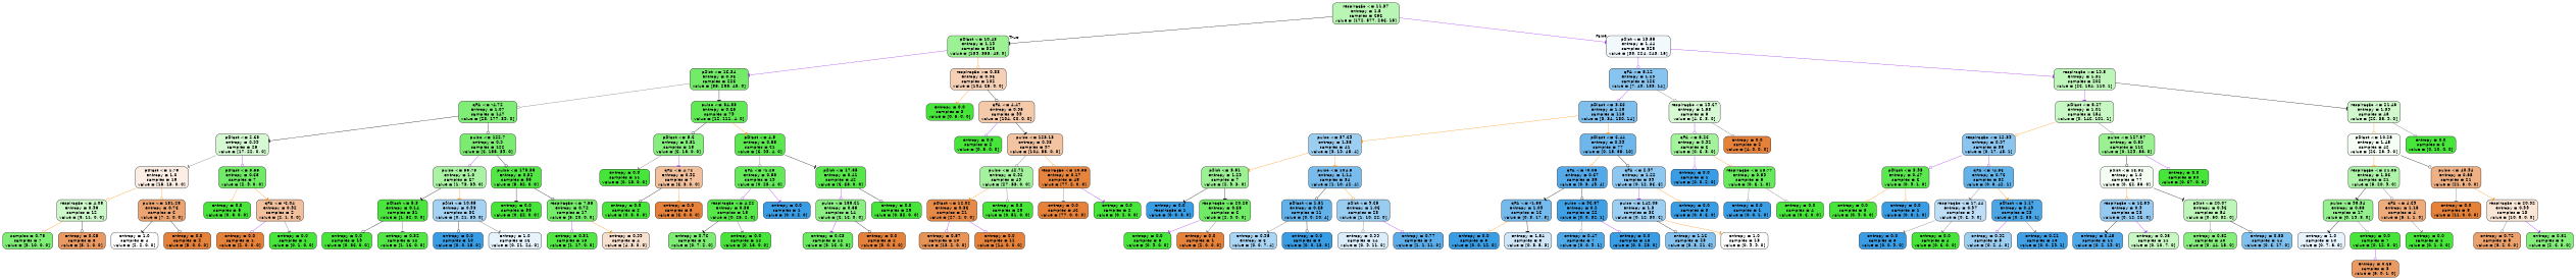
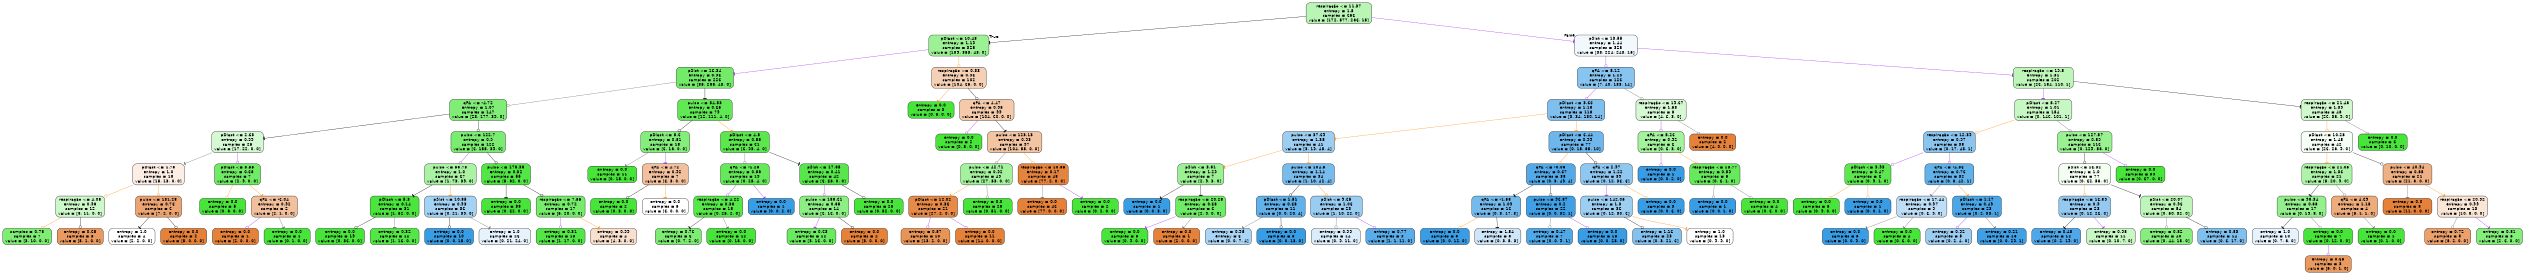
  digraph {
    node [color=black fillcolor="#47e539" fontname=helvetica shape=box style="filled, rounded"]
    edge [arrowhead=odot color=black fontname=helvetica]
    n1 [fillcolor="#b9f5b4" label="respiração <= 11.37\nentropy = 1.5\nsamples = 656\nvalue = [172, 577, 286, 15]"]
    n2 [fillcolor="#9cf194" label="pDiast <= 10.43\nentropy = 1.19\nsamples = 328\nvalue = [139, 353, 43, 0]"]
    n3 [fillcolor="#f2f9fd" label="pSist <= 13.55\nentropy = 1.44\nsamples = 328\nvalue = [33, 224, 243, 15]"]
    n4 [fillcolor="#73eb69" label="pSist <= 16.34\nentropy = 0.96\nsamples = 226\nvalue = [35, 288, 43, 0]"]
    n5 [fillcolor="#f5d0b5" label="respiração <= 0.33\nentropy = 0.96\nsamples = 102\nvalue = [104, 65, 0, 0]"]
    n6 [fillcolor="#87c4ef" label="qPA <= 5.12\nentropy = 1.29\nsamples = 126\nvalue = [7, 40, 133, 14]"]
    n7 [fillcolor="#bef6ba" label="respiração <= 19.5\nentropy = 1.31\nsamples = 202\nvalue = [26, 184, 110, 1]"]
    n8 [fillcolor="#80ed76" label="qPA <= -4.72\nentropy = 1.07\nsamples = 147\nvalue = [23, 177, 39, 0]"]
    n9 [fillcolor="#61e955" label="pulso <= 34.53\nentropy = 0.65\nsamples = 79\nvalue = [12, 111, 4, 0]"]
    n10 [label="entropy = 0.0\nsamples = 3\nvalue = [0, 5, 0, 0]"]
    n11 [fillcolor="#f4caab" label="qPA <= 4.47\nentropy = 0.95\nsamples = 99\nvalue = [104, 60, 0, 0]"]
    n12 [fillcolor="#d5f9d2" label="pDiast <= 2.63\nentropy = 0.99\nsamples = 25\nvalue = [17, 22, 0, 0]"]
    n13 [fillcolor="#7aec70" label="pulso <= 122.7\nentropy = 0.9\nsamples = 122\nvalue = [6, 155, 39, 0]"]
    n14 [fillcolor="#84ee7b" label="pDiast <= 5.6\nentropy = 0.81\nsamples = 18\nvalue = [6, 18, 0, 0]"]
    n15 [fillcolor="#5ae84d" label="pDiast <= 4.5\nentropy = 0.55\nsamples = 61\nvalue = [6, 93, 4, 0]"]
    n16 [fillcolor="#fceee5" label="pDiast <= 1.78\nentropy = 1.0\nsamples = 18\nvalue = [15, 13, 0, 0]"]
    n17 [fillcolor="#70eb65" label="pDiast <= 3.55\nentropy = 0.68\nsamples = 7\nvalue = [2, 9, 0, 0]"]
    n18 [fillcolor="#aaf3a4" label="pulso <= 58.73\nentropy = 1.0\nsamples = 67\nvalue = [1, 73, 39, 0]"]
    n19 [fillcolor="#52e745" label="pulso <= 178.38\nentropy = 0.32\nsamples = 55\nvalue = [5, 82, 0, 0]"]
    n20 [fillcolor="#cdf8c9" label="respiração <= 4.08\nentropy = 0.98\nsamples = 12\nvalue = [8, 11, 0, 0]"]
    n21 [fillcolor="#eca572" label="pulso <= 131.28\nentropy = 0.76\nsamples = 6\nvalue = [7, 2, 0, 0]"]
    n22 [label="entropy = 0.0\nsamples = 5\nvalue = [0, 8, 0, 0]"]
    n23 [fillcolor="#f2c09c" label="qPA <= -6.04\nentropy = 0.92\nsamples = 2\nvalue = [2, 1, 0, 0]"]
    n24 [fillcolor="#7eed74" label="samples = 0.78\nsamples = 7\nvalue = [3, 10, 0, 0]"]
    n25 [fillcolor="#ea9a61" label="entropy = 0.65\nsamples = 5\nvalue = [5, 1, 0, 0]"]
    n26 [fillcolor="#ffffff" label="entropy = 1.0\nsamples = 4\nvalue = [2, 2, 0, 0]"]
    n27 [fillcolor="#e58139" label="entropy = 0.0\nsamples = 2\nvalue = [5, 0, 0, 0]"]
    n28 [fillcolor="#e58139" label="entropy = 0.0\nsamples = 1\nvalue = [2, 0, 0, 0]"]
    n29 [label="entropy = 0.0\nsamples = 1\nvalue = [0, 1, 0, 0]"]
    n30 [fillcolor="#4be63d" label="pDiast <= 5.3\nentropy = 0.14\nsamples = 31\nvalue = [1, 52, 0, 0]"]
    n31 [fillcolor="#a4d2f3" label="pSist <= 10.85\nentropy = 0.93\nsamples = 36\nvalue = [0, 21, 39, 0]"]
    n32 [label="entropy = 0.0\nsamples = 38\nvalue = [0, 62, 0, 0]"]
    n33 [fillcolor="#75ec6a" label="respiração <= 7.55\nentropy = 0.72\nsamples = 17\nvalue = [5, 20, 0, 0]"]
    n34 [label="entropy = 0.0\nsamples = 19\nvalue = [0, 36, 0, 0]"]
    n35 [fillcolor="#52e745" label="entropy = 0.32\nsamples = 12\nvalue = [1, 16, 0, 0]"]
    n36 [fillcolor="#399de5" label="entropy = 0.0\nsamples = 10\nvalue = [0, 0, 15, 0]"]
    n37 [fillcolor="#e6f3fc" label="entropy = 1.0\nsamples = 26\nvalue = [0, 21, 24, 0]"]
    n38 [fillcolor="#52e745" label="entropy = 0.31\nsamples = 13\nvalue = [1, 17, 0, 0]"]
    n39 [fillcolor="#f8e0ce" label="entropy = 0.99\nsamples = 4\nvalue = [4, 3, 0, 0]"]
    n40 [label="entropy = 0.0\nsamples = 11\nvalue = [0, 15, 0, 0]"]
    n41 [fillcolor="#f2c09c" label="qPA <= 4.72\nentropy = 0.92\nsamples = 7\nvalue = [6, 3, 0, 0]"]
    n42 [fillcolor="#64e959" label="qPA <= -1.28\nentropy = 0.58\nsamples = 19\nvalue = [0, 25, 4, 0]"]
    n43 [fillcolor="#57e74a" label="pSist <= 17.85\nentropy = 0.41\nsamples = 42\nvalue = [6, 68, 0, 0]"]
    n44 [label="entropy = 0.0\nsamples = 2\nvalue = [0, 3, 0, 0]"]
-   n45 [fillcolor="#e58139" label="entropy = 0.0\nsamples = 5\nvalue = [6, 0, 0, 0]"]
+   n45 [fillcolor="#ffffff" label="entropy = 0.0\nsamples = 5\nvalue = [6, 0, 0, 0]"]
    n46 [fillcolor="#56e749" label="respiração <= 4.22\nentropy = 0.38\nsamples = 18\nvalue = [0, 25, 2, 0]"]
    n47 [fillcolor="#399de5" label="entropy = 0.0\nsamples = 1\nvalue = [0, 0, 2, 0]"]
    n48 [fillcolor="#8cef83" label="pulso <= 188.61\nentropy = 0.85\nsamples = 14\nvalue = [6, 16, 0, 0]"]
    n49 [label="entropy = 0.0\nsamples = 28\nvalue = [0, 52, 0, 0]"]
    n50 [fillcolor="#7cec72" label="entropy = 0.76\nsamples = 6\nvalue = [0, 7, 2, 0]"]
    n51 [label="entropy = 0.0\nsamples = 12\nvalue = [0, 18, 0, 0]"]
    n52 [fillcolor="#6aea5e" label="entropy = 0.63\nsamples = 12\nvalue = [3, 16, 0, 0]"]
    n53 [fillcolor="#e58139" label="entropy = 0.0\nsamples = 2\nvalue = [3, 0, 0, 0]"]
    n54 [label="entropy = 0.0\nsamples = 2\nvalue = [0, 5, 0, 0]"]
    n55 [fillcolor="#f3c4a2" label="pulso <= 123.13\nentropy = 0.93\nsamples = 97\nvalue = [104, 55, 0, 0]"]
    n56 [fillcolor="#a5f29e" label="pulso <= 42.71\nentropy = 0.92\nsamples = 49\nvalue = [27, 53, 0, 0]"]
    n57 [fillcolor="#e6843e" label="respiração <= 10.85\nentropy = 0.17\nsamples = 48\nvalue = [77, 2, 0, 0]"]
    n58 [fillcolor="#e78a48" label="pDiast <= 12.02\nentropy = 0.36\nsamples = 21\nvalue = [27, 2, 0, 0]"]
    n59 [label="entropy = 0.0\nsamples = 28\nvalue = [0, 51, 0, 0]"]
    n60 [fillcolor="#e58139" label="entropy = 0.0\nsamples = 46\nvalue = [77, 0, 0, 0]"]
    n61 [label="entropy = 0.0\nsamples = 2\nvalue = [0, 2, 0, 0]"]
    n62 [fillcolor="#e99457" label="entropy = 0.57\nsamples = 10\nvalue = [13, 2, 0, 0]"]
    n63 [fillcolor="#e58139" label="entropy = 0.0\nsamples = 11\nvalue = [14, 0, 0, 0]"]
    n64 [fillcolor="#7ebfee" label="pDiast <= 3.66\nentropy = 1.18\nsamples = 118\nvalue = [3, 34, 130, 14]"]
    n65 [fillcolor="#d6f9d3" label="respiração <= 19.67\nentropy = 1.53\nsamples = 8\nvalue = [4, 6, 3, 0]"]
    n66 [fillcolor="#c7f7c2" label="pDiast <= 5.27\nentropy = 1.01\nsamples = 154\nvalue = [0, 146, 101, 1]"]
    n67 [fillcolor="#d0f8cc" label="respiração <= 21.48\nentropy = 1.39\nsamples = 48\nvalue = [26, 38, 9, 0]"]
    n68 [fillcolor="#9ccef2" label="pulso <= 37.69\nentropy = 1.35\nsamples = 41\nvalue = [3, 19, 45, 4]"]
    n69 [fillcolor="#6db7ec" label="pDiast <= 6.44\nentropy = 0.99\nsamples = 77\nvalue = [0, 15, 85, 10]"]
    n70 [fillcolor="#a3f29c" label="qPA <= 5.26\nentropy = 0.92\nsamples = 6\nvalue = [0, 6, 3, 0]"]
    n71 [fillcolor="#e58139" label="entropy = 0.0\nsamples = 2\nvalue = [4, 0, 0, 0]"]
    n72 [fillcolor="#9bf193" label="pSist <= 3.81\nentropy = 1.29\nsamples = 7\nvalue = [2, 9, 3, 0]"]
    n73 [fillcolor="#78bced" label="pulso <= 104.5\nentropy = 1.14\nsamples = 34\nvalue = [1, 10, 42, 4]"]
    n74 [fillcolor="#54aae8" label="qPA <= -0.08\nentropy = 0.67\nsamples = 38\nvalue = [0, 3, 49, 4]"]
    n75 [fillcolor="#8ec7f0" label="qPA <= 2.97\nentropy = 1.22\nsamples = 39\nvalue = [0, 12, 36, 6]"]
-   n76 [fillcolor="#399de5" label="entropy = 0.0\nrespiração = 1\nvalue = [0, 0, 3, 0]"]
+   n76 [fillcolor="#399de5" label="entropy = 0.0\nsamples = 1\nvalue = [0, 0, 3, 0]"]
    n77 [fillcolor="#70eb65" label="respiração <= 20.28\nentropy = 0.68\nsamples = 6\nvalue = [2, 9, 0, 0]"]
    n78 [fillcolor="#61b1ea" label="pDiast <= 1.51\nentropy = 0.65\nsamples = 11\nvalue = [0, 0, 20, 4]"]
    n79 [fillcolor="#98ccf1" label="pSist <= 9.65\nentropy = 1.06\nsamples = 23\nvalue = [1, 10, 22, 0]"]
    n80 [label="entropy = 0.0\nsamples = 5\nvalue = [0, 9, 0, 0]"]
    n81 [fillcolor="#e58139" label="entropy = 0.0\nsamples = 1\nvalue = [2, 0, 0, 0]"]
    n82 [fillcolor="#aad5f4" label="entropy = 0.95\nentropy = 6\nvalue = [0, 0, 7, 4]"]
    n83 [fillcolor="#399de5" label="entropy = 0.0\nsamples = 5\nvalue = [0, 0, 13, 0]"]
    n84 [fillcolor="#dbedfa" label="entropy = 0.99\nsamples = 14\nvalue = [0, 9, 11, 0]"]
    n85 [fillcolor="#5aade9" label="entropy = 0.77\nsamples = 9\nvalue = [1, 1, 11, 0]"]
    n86 [fillcolor="#74baed" label="qPA <= -1.58\nentropy = 1.09\nsamples = 16\nvalue = [0, 3, 17, 3]"]
    n87 [fillcolor="#3fa0e6" label="pulso <= 96.87\nentropy = 0.2\nsamples = 22\nvalue = [0, 0, 32, 1]"]
    n88 [fillcolor="#9ccef2" label="pulso <= 142.05\nentropy = 1.3\nsamples = 36\nvalue = [0, 12, 30, 6]"]
    n89 [fillcolor="#399de5" label="entropy = 0.0\nsamples = 3\nvalue = [0, 0, 6, 0]"]
    n90 [fillcolor="#399de5" label="entropy = 0.0\nsamples = 8\nvalue = [0, 0, 12, 0]"]
    n91 [fillcolor="#cee6f8" label="entropy = 1.54\nsamples = 8\nvalue = [0, 3, 5, 3]"]
    n92 [fillcolor="#4fa8e8" label="entropy = 0.47\nsamples = 7\nvalue = [0, 0, 9, 1]"]
    n93 [fillcolor="#399de5" label="entropy = 0.0\nsamples = 15\nvalue = [0, 0, 23, 0]"]
    n94 [fillcolor="#83c2ef" label="entropy = 1.16\nsamples = 23\nvalue = [0, 3, 21, 6]"]
    n95 [fillcolor="#ffffff" label="entropy = 1.0\nsamples = 13\nvalue = [0, 9, 9, 0]"]
    n96 [fillcolor="#399de5" label="entropy = 0.0\nsamples = 1\nvalue = [0, 0, 2, 0]"]
    n97 [fillcolor="#66e95a" label="respiração <= 13.77\nentropy = 0.59\nsamples = 5\nvalue = [0, 6, 1, 0]"]
    n98 [fillcolor="#399de5" label="entropy = 0.0\nsamples = 1\nvalue = [0, 0, 1, 0]"]
    n99 [label="entropy = 0.0\nsamples = 4\nvalue = [0, 6, 0, 0]"]
    n100 [fillcolor="#8ac5f0" label="respiração <= 12.39\nentropy = 0.97\nsamples = 38\nvalue = [0, 17, 43, 1]"]
    n101 [fillcolor="#9af192" label="pulso <= 127.57\nentropy = 0.89\nsamples = 116\nvalue = [0, 129, 58, 0]"]
    n102 [fillcolor="#f5fef4" label="pDiast <= 10.28\nentropy = 1.45\nsamples = 42\nvalue = [26, 28, 9, 0]"]
    n103 [label="entropy = 0.0\nsamples = 6\nvalue = [0, 10, 0, 0]"]
    n104 [fillcolor="#5be84f" label="pDiast <= 3.93\nentropy = 0.47\nsamples = 6\nvalue = [0, 9, 1, 0]"]
    n105 [fillcolor="#62b2ea" label="qPA <= -4.36\nentropy = 0.76\nsamples = 32\nvalue = [0, 8, 42, 1]"]
    n106 [fillcolor="#f3fdf2" label="pSist <= 16.32\nentropy = 1.0\nsamples = 77\nvalue = [0, 62, 58, 0]"]
    n107 [label="entropy = 0.0\nsamples = 39\nvalue = [0, 67, 0, 0]"]
    n108 [label="entropy = 0.0\nsamples = 5\nvalue = [0, 9, 0, 0]"]
    n109 [fillcolor="#399de5" label="entropy = 0.0\nsamples = 1\nvalue = [0, 0, 1, 0]"]
    n110 [fillcolor="#bddef6" label="respiração <= 17.44\nentropy = 0.97\nsamples = 9\nvalue = [0, 6, 9, 0]"]
    n111 [fillcolor="#4aa6e7" label="pDiast <= 1.17\nentropy = 0.49\nsamples = 23\nvalue = [0, 2, 33, 1]"]
    n112 [fillcolor="#399de5" label="entropy = 0.0\nsamples = 5\nvalue = [0, 0, 9, 0]"]
    n113 [label="entropy = 0.0\nsamples = 4\nvalue = [0, 6, 0, 0]"]
    n114 [fillcolor="#9ccef2" label="entropy = 0.92\nsamples = 5\nvalue = [0, 2, 4, 0]"]
    n115 [fillcolor="#40a0e6" label="entropy = 0.21\nsamples = 18\nvalue = [0, 0, 29, 1]"]
    n116 [fillcolor="#94caf1" label="respiração <= 16.89\nentropy = 0.9\nsamples = 23\nvalue = [0, 12, 26, 0]"]
    n117 [fillcolor="#bdf6b8" label="pSist <= 20.07\nentropy = 0.96\nsamples = 54\nvalue = [0, 50, 32, 0]"]
    n118 [fillcolor="#4ea7e8" label="entropy = 0.45\nsamples = 12\nvalue = [0, 2, 19, 0]"]
    n119 [fillcolor="#c8f7c4" label="entropy = 0.98\nsamples = 11\nvalue = [0, 10, 7, 0]"]
    n120 [fillcolor="#86ee7c" label="entropy = 0.82\nsamples = 40\nvalue = [0, 44, 15, 0]"]
    n121 [fillcolor="#7fc0ee" label="entropy = 0.83\nsamples = 14\nvalue = [0, 6, 17, 0]"]
    n122 [fillcolor="#aef4a8" label="respiração <= 21.05\nentropy = 1.36\nsamples = 21\nvalue = [5, 20, 9, 0]"]
    n123 [fillcolor="#efb184" label="pulso <= 40.94\nentropy = 0.85\nsamples = 21\nvalue = [21, 8, 0, 0]"]
    n124 [fillcolor="#94f08c" label="pulso <= 98.34\nentropy = 0.88\nsamples = 17\nvalue = [0, 19, 8, 0]"]
    n125 [fillcolor="#eeab7b" label="qPA <= 4.69\nentropy = 1.15\nsamples = 4\nvalue = [5, 1, 1, 0]"]
    n126 [fillcolor="#e58139" label="entropy = 0.0\nsamples = 8\nvalue = [11, 0, 0, 0]"]
    n127 [fillcolor="#fae6d7" label="respiração <= 20.92\nentropy = 0.99\nsamples = 13\nvalue = [10, 8, 0, 0]"]
    n128 [fillcolor="#e6f3fc" label="entropy = 1.0\nsamples = 10\nvalue = [0, 7, 8, 0]"]
    n129 [label="entropy = 0.0\nsamples = 7\nvalue = [0, 12, 0, 0]"]
    n130 [label="entropy = 0.0\nsamples = 1\nvalue = [0, 1, 0, 0]"]
    n131 [fillcolor="#ea9a61" label="entropy = 0.65\nsamples = 3\nvalue = [5, 0, 1, 0]"]
    n132 [fillcolor="#eca06a" label="entropy = 0.72\nsamples = 8\nvalue = [8, 2, 0, 0]"]
    n133 [fillcolor="#84ee7b" label="entropy = 0.81\nsamples = 5\nvalue = [2, 6, 0, 0]"]
    n1 -> n2 [arrowhead=tee headlabel=True labelangle=45 labeldistance=2.5]
    n1 -> n3 [arrowhead=tee color=purple headlabel=False labelangle=-45 labeldistance=2.5]
    n2 -> n4 [arrowhead=tee color=purple]
    n2 -> n5 [color=darkorange]
    n3 -> n6 [color=purple]
    n3 -> n7 [arrowhead=tee color=purple]
    n4 -> n8 [color=gray40]
    n4 -> n9 [arrowhead=tee]
    n5 -> n10 [arrowhead=tee color=darkorange]
    n5 -> n11
    n6 -> n64 [color=purple]
    n6 -> n65 [color=gray40]
    n7 -> n66 [arrowhead=tee color=purple]
    n7 -> n67 [arrowhead=tee]
    n8 -> n12 [arrowhead=tee]
    n8 -> n13
    n9 -> n14
    n9 -> n15 [arrowhead=tee color=darkorange]
    n11 -> n54 [color=purple]
    n11 -> n55 [arrowhead=tee]
    n12 -> n16 [arrowhead=tee color=gray40]
    n12 -> n17 [color=purple]
    n13 -> n18 [color=purple]
    n13 -> n19
    n14 -> n40 [arrowhead=tee color=gray40]
    n14 -> n41 [arrowhead=tee color=purple]
    n15 -> n42 [color=gray40]
    n15 -> n43 [arrowhead=tee]
    n16 -> n20 [color=darkorange]
    n16 -> n21 [color=darkorange]
    n17 -> n22 [color=darkorange]
    n17 -> n23 [arrowhead=tee color=darkorange]
    n18 -> n30 [arrowhead=tee]
    n18 -> n31 [arrowhead=tee color=darkorange]
    n19 -> n32 [arrowhead=tee]
    n19 -> n33
    n20 -> n24 [color=darkorange]
    n20 -> n25
    n21 -> n26 [arrowhead=tee]
    n21 -> n27
    n23 -> n28 [color=purple]
    n23 -> n29 [arrowhead=tee color=gray40]
    n30 -> n34
    n30 -> n35 [arrowhead=tee color=gray40]
    n31 -> n36
    n31 -> n37 [arrowhead=tee color=gray40]
    n33 -> n38 [color=purple]
    n33 -> n39 [arrowhead=tee color=darkorange]
    n41 -> n44
    n41 -> n45 [arrowhead=tee color=darkorange]
    n42 -> n46 [color=purple]
    n42 -> n47 [arrowhead=tee color=purple]
    n43 -> n48 [color=purple]
    n43 -> n49
    n46 -> n50 [arrowhead=tee]
    n46 -> n51 [arrowhead=tee color=gray40]
    n48 -> n52 [arrowhead=tee color=purple]
    n48 -> n53
    n55 -> n56 [color=gray40]
    n55 -> n57 [color=darkorange]
    n56 -> n58 [arrowhead=tee color=darkorange]
    n56 -> n59 [color=gray40]
    n57 -> n60 [arrowhead=tee color=gray40]
    n57 -> n61 [arrowhead=tee color=purple]
    n58 -> n62 [color=purple]
    n58 -> n63 [color=purple]
    n64 -> n68 [arrowhead=tee color=darkorange]
    n64 -> n69 [arrowhead=tee color=darkorange]
    n65 -> n70 [color=purple]
    n65 -> n71 [color=gray40]
    n66 -> n100 [color=darkorange]
    n66 -> n101 [color=gray40]
    n67 -> n102 [color=darkorange]
    n67 -> n103 [color=gray40]
    n68 -> n72 [arrowhead=tee color=darkorange]
    n68 -> n73 [arrowhead=tee color=darkorange]
    n69 -> n74 [color=darkorange]
    n69 -> n75
    n70 -> n96 [color=purple]
    n70 -> n97 [color=darkorange]
    n72 -> n76 [arrowhead=tee]
    n72 -> n77 [arrowhead=tee]
    n73 -> n78
    n73 -> n79 [color=darkorange]
    n74 -> n86 [arrowhead=tee]
    n74 -> n87
    n75 -> n88 [arrowhead=tee color=purple]
    n75 -> n89 [color=darkorange]
    n77 -> n80 [arrowhead=tee color=purple]
    n77 -> n81 [arrowhead=tee color=gray40]
    n78 -> n82 [arrowhead=tee color=gray40]
    n78 -> n83
    n79 -> n84 [color=gray40]
    n79 -> n85 [color=purple]
    n86 -> n90 [color=darkorange]
    n86 -> n91 [arrowhead=tee]
    n87 -> n92 [color=gray40]
    n87 -> n93 [color=purple]
    n88 -> n94
    n88 -> n95 [arrowhead=tee color=darkorange]
    n97 -> n98 [color=gray40]
    n97 -> n99 [color=gray40]
    n100 -> n104 [color=purple]
    n100 -> n105 [color=purple]
    n101 -> n106
    n101 -> n107 [color=purple]
    n102 -> n122 [arrowhead=tee color=darkorange]
    n102 -> n123
    n104 -> n108 [color=darkorange]
    n104 -> n109 [color=darkorange]
    n105 -> n110 [arrowhead=tee color=gray40]
    n105 -> n111 [arrowhead=tee color=darkorange]
    n106 -> n116 [color=darkorange]
    n106 -> n117 [arrowhead=tee]
    n110 -> n112 [arrowhead=tee color=gray40]
    n110 -> n113 [arrowhead=tee color=gray40]
    n111 -> n114 [color=purple]
    n111 -> n115 [arrowhead=tee color=gray40]
    n116 -> n118 [arrowhead=tee]
    n116 -> n119 [arrowhead=tee color=purple]
    n117 -> n120 [color=gray40]
    n117 -> n121
    n122 -> n124 [arrowhead=tee]
    n122 -> n125 [color=gray40]
    n123 -> n126 [arrowhead=tee color=gray40]
    n123 -> n127 [arrowhead=tee color=darkorange]
    n124 -> n128 [arrowhead=tee]
    n124 -> n129 [color=gray40]
    n125 -> n130 [arrowhead=tee color=gray40]
    n127 -> n132 [color=gray40]
    n127 -> n133 [arrowhead=tee color=purple]
    n129 -> n131 [color=purple]
  }
